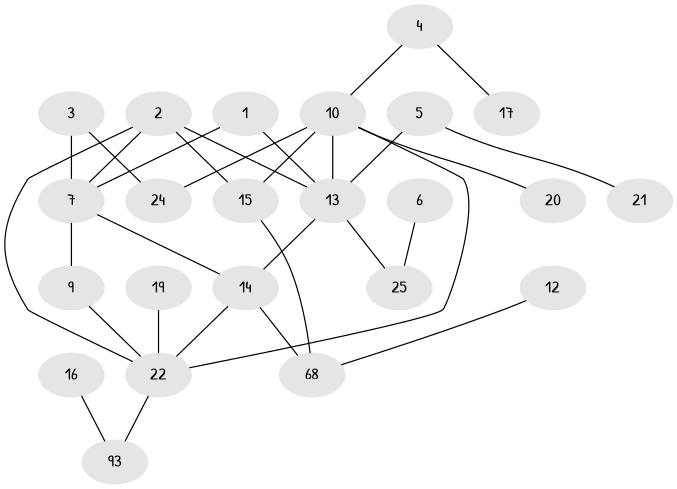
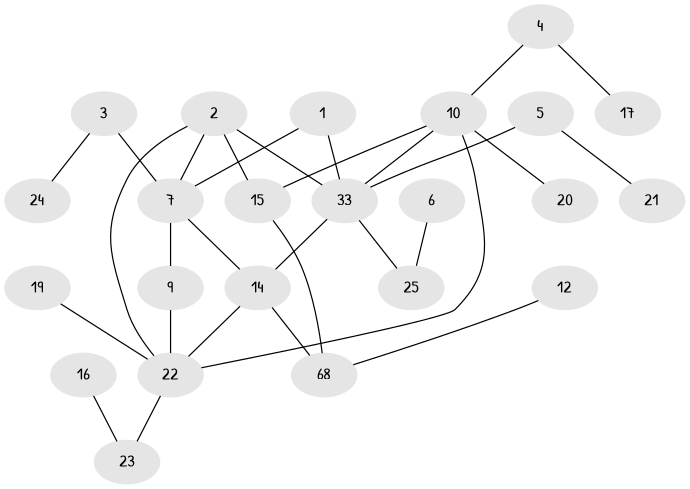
  graph {
    fontname="Patrick Hand"
    node [color=gray90 fontname="Patrick Hand" style=filled]
    edge [fontname="Patrick Hand" weight=1.0]
    1
    7
-   13
+   13 [label=33]
    9
    14
    25
    2
    15
    22
    n10 [label=68]
-   23 [label=93]
+   23
    3
    24
    4
    10
    17
    20
    5
    21
    6
    12
    16
    19
    1 -- 7
    1 -- 13
    7 -- 9
    7 -- 14
    13 -- 14
    13 -- 25
    9 -- 22
    14 -- 22
    14 -- n10
    2 -- 7
    2 -- 13
    2 -- 15
    2 -- 22
    15 -- n10
    22 -- 23
    3 -- 7
    3 -- 24
    4 -- 10
    4 -- 17
    10 -- 13
    10 -- 15
    10 -- 22
-   10 -- 24
    10 -- 20
    5 -- 13
    5 -- 21
    6 -- 25
    12 -- n10
    16 -- 23
    19 -- 22
  }
